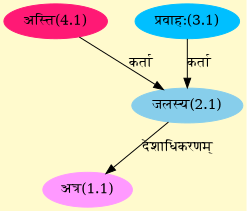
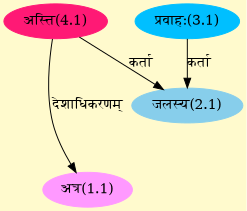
  digraph {
    bgcolor=lemonchiffon1
    compound=true
    rankdir=BT
    node [style=filled]
    edge [dir=back]
    n1 [color="#FF99FF" label="अत्र(1.1)"]
    n2 [color="#FF1975" label="अस्ति(4.1)"]
    n3 [color="#87CEEB" label="जलस्य(2.1)"]
    n4 [color="#00BFFF" label="प्रवाहः(3.1)"]
-   n1 -> n3 [label="देशाधिकरणम्"]
+   n1 -> n2 [label="देशाधिकरणम्"]
    n3 -> n2 [label="कर्ता"]
    n3 -> n4 [label="कर्ता"]
  }
